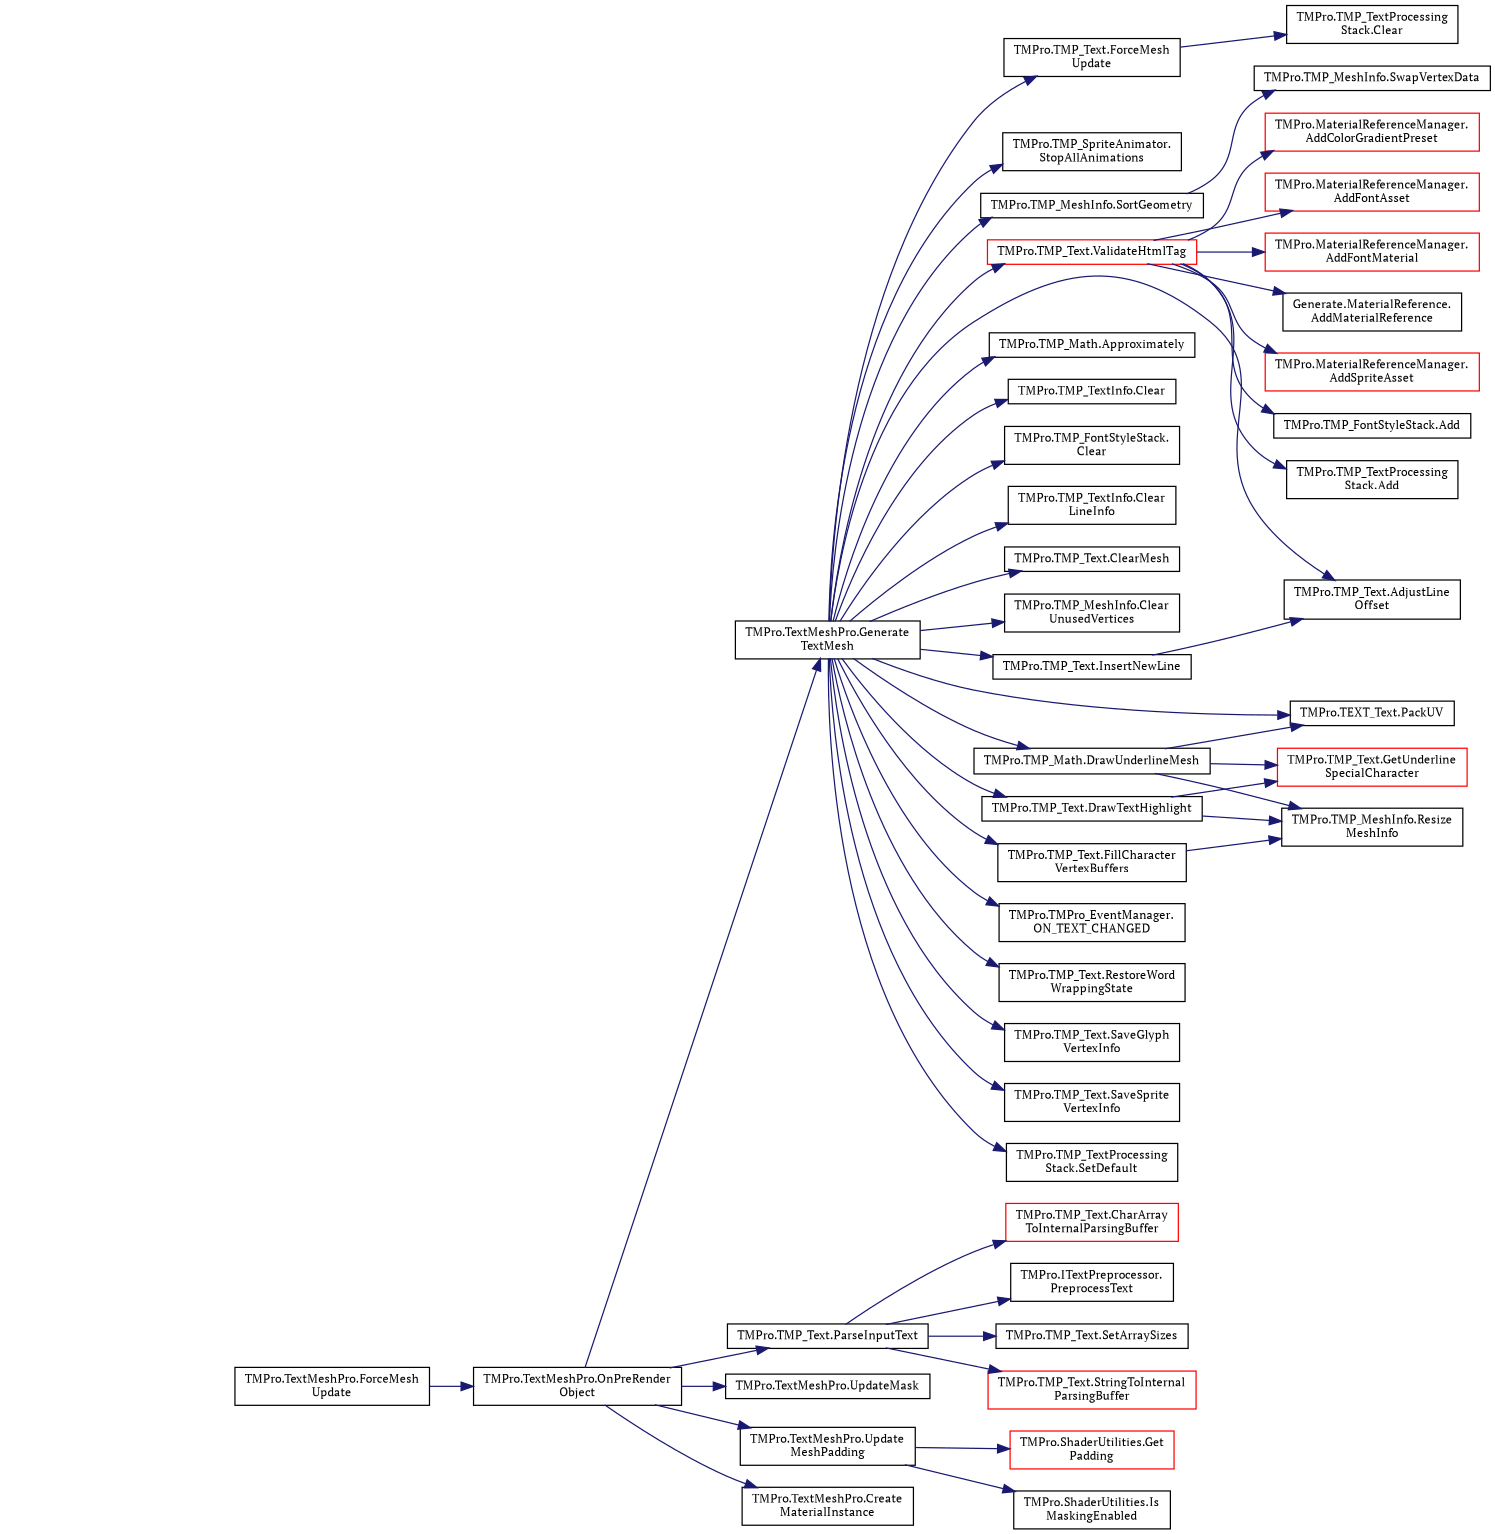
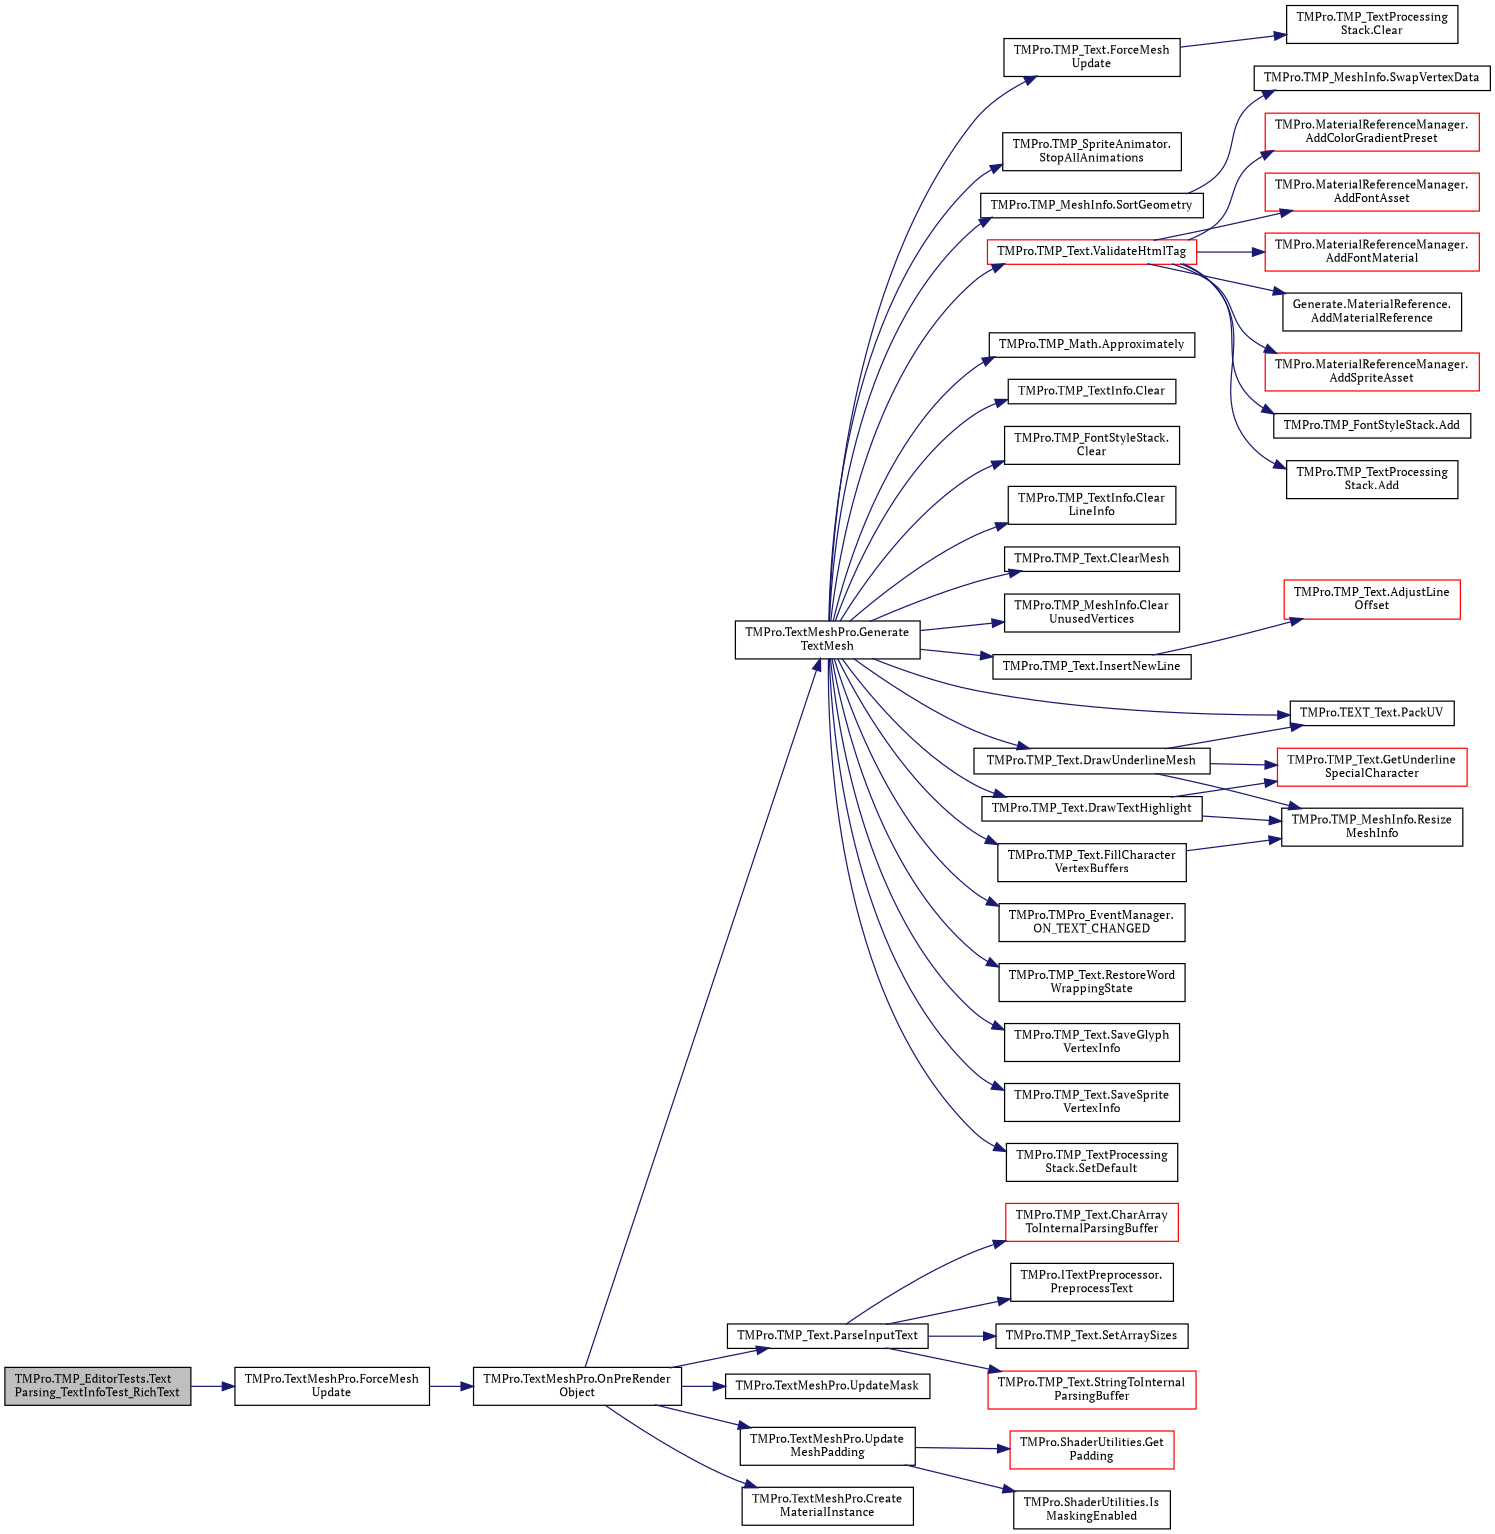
  digraph {
    fontname="PT Serif"
    rankdir=LR
    node [color=black fillcolor=white fontname="PT Serif" fontsize=10 shape=record style=filled]
    edge [color=midnightblue fontname="PT Serif" fontsize=10 labelfontname=Helvetica labelfontsize=10 style=solid]
+   n1 [fillcolor=grey75 fontcolor=black height=0.2 label="TMPro.TMP_EditorTests.Text\lParsing_TextInfoTest_RichText" width=0.4]
    n2 [height=0.2 label="TMPro.TextMeshPro.ForceMesh\lUpdate" width=0.4]
    n3 [height=0.2 label="TMPro.TextMeshPro.OnPreRender\lObject" width=0.4]
    n4 [height=0.2 label="TMPro.TextMeshPro.Generate\lTextMesh" width=0.4]
    n5 [height=0.2 label="TMPro.TMP_Text.ParseInputText" width=0.4]
    n6 [height=0.2 label="TMPro.TextMeshPro.UpdateMask" width=0.4]
    n7 [height=0.2 label="TMPro.TextMeshPro.Update\lMeshPadding" width=0.4]
    n8 [height=0.2 label="TMPro.TextMeshPro.Create\lMaterialInstance" width=0.4]
-   n9 [height=0.2 label="TMPro.TMP_Text.AdjustLine\lOffset" width=0.4]
+   n9 [color=red height=0.2 label="TMPro.TMP_Text.AdjustLine\lOffset" width=0.4]
    n10 [height=0.2 label="TMPro.TMP_Math.Approximately" width=0.4]
    n11 [height=0.2 label="TMPro.TMP_TextInfo.Clear" width=0.4]
    n12 [height=0.2 label="TMPro.TMP_FontStyleStack.\lClear" width=0.4]
    n13 [height=0.2 label="TMPro.TMP_TextInfo.Clear\lLineInfo" width=0.4]
    n14 [height=0.2 label="TMPro.TMP_Text.ClearMesh" width=0.4]
    n15 [height=0.2 label="TMPro.TMP_MeshInfo.Clear\lUnusedVertices" width=0.4]
    n16 [height=0.2 label="TMPro.TMP_Text.DrawTextHighlight" width=0.4]
-   n17 [height=0.2 label="TMPro.TMP_Math.DrawUnderlineMesh" width=0.4]
+   n17 [height=0.2 label="TMPro.TMP_Text.DrawUnderlineMesh" width=0.4]
    n18 [height=0.2 label="TMPro.TEXT_Text.PackUV" width=0.4]
    n19 [height=0.2 label="TMPro.TMP_Text.FillCharacter\lVertexBuffers" width=0.4]
    n20 [height=0.2 label="TMPro.TMP_Text.ForceMesh\lUpdate" width=0.4]
    n21 [height=0.2 label="TMPro.TMP_Text.InsertNewLine" width=0.4]
    n22 [height=0.2 label="TMPro.TMPro_EventManager.\lON_TEXT_CHANGED" width=0.4]
    n23 [height=0.2 label="TMPro.TMP_Text.RestoreWord\lWrappingState" width=0.4]
    n24 [height=0.2 label="TMPro.TMP_Text.SaveGlyph\lVertexInfo" width=0.4]
    n25 [height=0.2 label="TMPro.TMP_Text.SaveSprite\lVertexInfo" width=0.4]
    n26 [height=0.2 label="TMPro.TMP_TextProcessing\lStack.SetDefault" width=0.4]
    n27 [height=0.2 label="TMPro.TMP_MeshInfo.SortGeometry" width=0.4]
    n28 [height=0.2 label="TMPro.TMP_SpriteAnimator.\lStopAllAnimations" width=0.4]
    n29 [color=red height=0.2 label="TMPro.TMP_Text.ValidateHtmlTag" width=0.4]
    n30 [color=red height=0.2 label="TMPro.TMP_Text.CharArray\lToInternalParsingBuffer" width=0.4]
    n31 [height=0.2 label="TMPro.ITextPreprocessor.\lPreprocessText" width=0.4]
    n32 [height=0.2 label="TMPro.TMP_Text.SetArraySizes" width=0.4]
    n33 [color=red height=0.2 label="TMPro.TMP_Text.StringToInternal\lParsingBuffer" width=0.4]
    n34 [color=red height=0.2 label="TMPro.ShaderUtilities.Get\lPadding" width=0.4]
    n35 [height=0.2 label="TMPro.ShaderUtilities.Is\lMaskingEnabled" width=0.4]
    n36 [height=0.2 label="TMPro.TMP_TextProcessing\lStack.Clear" width=0.4]
    n37 [color=red height=0.2 label="TMPro.TMP_Text.GetUnderline\lSpecialCharacter" width=0.4]
    n38 [height=0.2 label="TMPro.TMP_MeshInfo.Resize\lMeshInfo" width=0.4]
    n39 [height=0.2 label="TMPro.TMP_MeshInfo.SwapVertexData" width=0.4]
    n40 [height=0.2 label="TMPro.TMP_FontStyleStack.Add" width=0.4]
    n41 [height=0.2 label="TMPro.TMP_TextProcessing\lStack.Add" width=0.4]
    n42 [color=red height=0.2 label="TMPro.MaterialReferenceManager.\lAddColorGradientPreset" width=0.4]
    n43 [color=red height=0.2 label="TMPro.MaterialReferenceManager.\lAddFontAsset" width=0.4]
    n44 [color=red height=0.2 label="TMPro.MaterialReferenceManager.\lAddFontMaterial" width=0.4]
    n45 [height=0.2 label="Generate.MaterialReference.\lAddMaterialReference" width=0.4]
    n46 [color=red height=0.2 label="TMPro.MaterialReferenceManager.\lAddSpriteAsset" width=0.4]
+   n1 -> n2
    n2 -> n3
    n3 -> n4
    n3 -> n5
    n3 -> n6
    n3 -> n7
    n3 -> n8
-   n4 -> n9
    n4 -> n10
    n4 -> n11
    n4 -> n12
    n4 -> n13
    n4 -> n14
    n4 -> n15
    n4 -> n16
    n4 -> n17
    n4 -> n18
    n4 -> n19
    n4 -> n20
    n4 -> n21
    n4 -> n22
    n4 -> n23
    n4 -> n24
    n4 -> n25
    n4 -> n26
    n4 -> n27
    n4 -> n28
    n4 -> n29
    n5 -> n30
    n5 -> n31
    n5 -> n32
    n5 -> n33
    n7 -> n34
    n7 -> n35
    n16 -> n37
    n16 -> n38
    n17 -> n18
    n17 -> n37
    n17 -> n38
    n19 -> n38
    n20 -> n36
    n21 -> n9
    n27 -> n39
    n29 -> n40
    n29 -> n41
    n29 -> n42
    n29 -> n43
    n29 -> n44
    n29 -> n45
    n29 -> n46
  }
